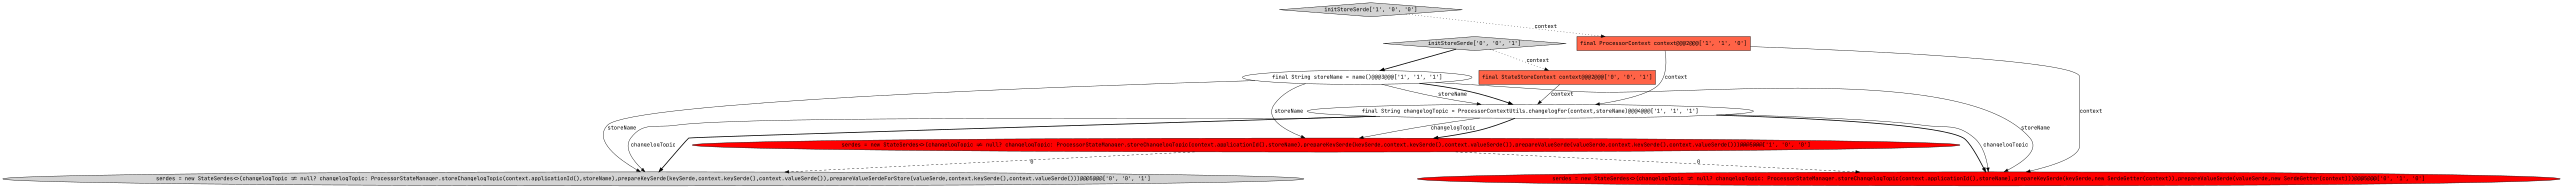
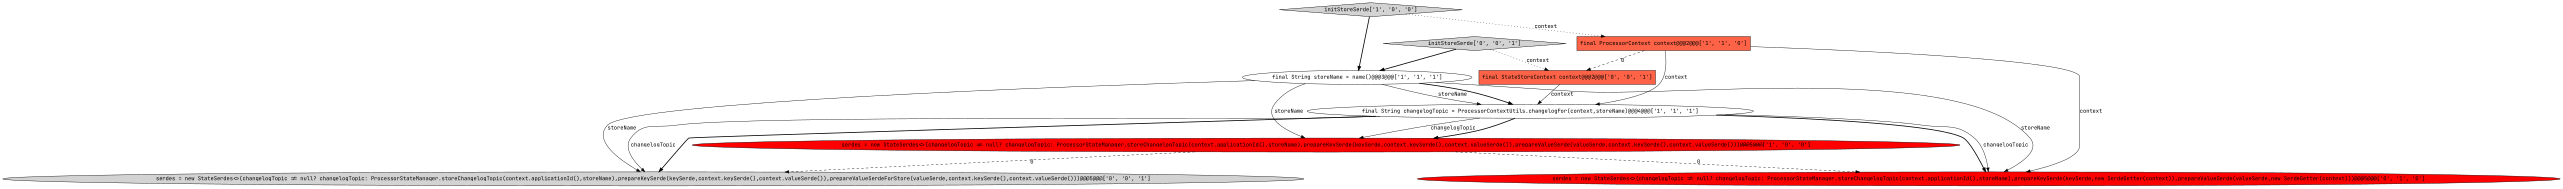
  digraph {
    fontname="JetBrains Mono"
    node [fillcolor=lightgray fontname="JetBrains Mono" shape=ellipse style=filled]
    edge [fontname="JetBrains Mono" style=solid]
    n1 [fillcolor=red label="serdes = new StateSerdes<>(changelogTopic != null? changelogTopic: ProcessorStateManager.storeChangelogTopic(context.applicationId(),storeName),prepareKeySerde(keySerde,context.keySerde(),context.valueSerde()),prepareValueSerde(valueSerde,context.keySerde(),context.valueSerde()))@@@5@@@['1', '0', '0']"]
    n2 [label="serdes = new StateSerdes<>(changelogTopic != null? changelogTopic: ProcessorStateManager.storeChangelogTopic(context.applicationId(),storeName),prepareKeySerde(keySerde,context.keySerde(),context.valueSerde()),prepareValueSerdeForStore(valueSerde,context.keySerde(),context.valueSerde()))@@@5@@@['0', '0', '1']"]
    n3 [fillcolor=red label="serdes = new StateSerdes<>(changelogTopic != null? changelogTopic: ProcessorStateManager.storeChangelogTopic(context.applicationId(),storeName),prepareKeySerde(keySerde,new SerdeGetter(context)),prepareValueSerde(valueSerde,new SerdeGetter(context)))@@@5@@@['0', '1', '0']"]
    n4 [fillcolor=tomato label="final StateStoreContext context@@@2@@@['0', '0', '1']" shape=box]
    n5 [fillcolor=white label="final String changelogTopic = ProcessorContextUtils.changelogFor(context,storeName)@@@4@@@['1', '1', '1']"]
    n6 [fillcolor=white label="final String storeName = name()@@@3@@@['1', '1', '1']"]
    n7 [fillcolor=tomato label="final ProcessorContext context@@@2@@@['1', '1', '0']" shape=box]
    n8 [label="initStoreSerde['0', '0', '1']" shape=diamond]
    n9 [label="initStoreSerde['1', '0', '0']" shape=diamond]
    n1 -> n2 [label=0 style=dashed]
    n1 -> n3 [label=0 style=dashed]
    n4 -> n5 [label=context]
    n5 -> n1 [label=changelogTopic]
    n5 -> n1 [style=bold]
    n5 -> n2 [label=changelogTopic]
    n5 -> n2 [style=bold]
    n5 -> n3 [style=bold]
    n5 -> n3 [label=changelogTopic]
    n6 -> n1 [label=storeName]
    n6 -> n2 [label=storeName]
    n6 -> n3 [label=storeName]
    n6 -> n5 [style=bold]
    n6 -> n5 [label=storeName]
    n7 -> n3 [label=context]
+   n7 -> n4 [label=0 style=dashed]
    n7 -> n5 [label=context]
    n8 -> n4 [label=context style=dotted]
    n8 -> n6 [style=bold]
+   n9 -> n6 [style=bold]
    n9 -> n7 [label=context style=dotted]
  }
